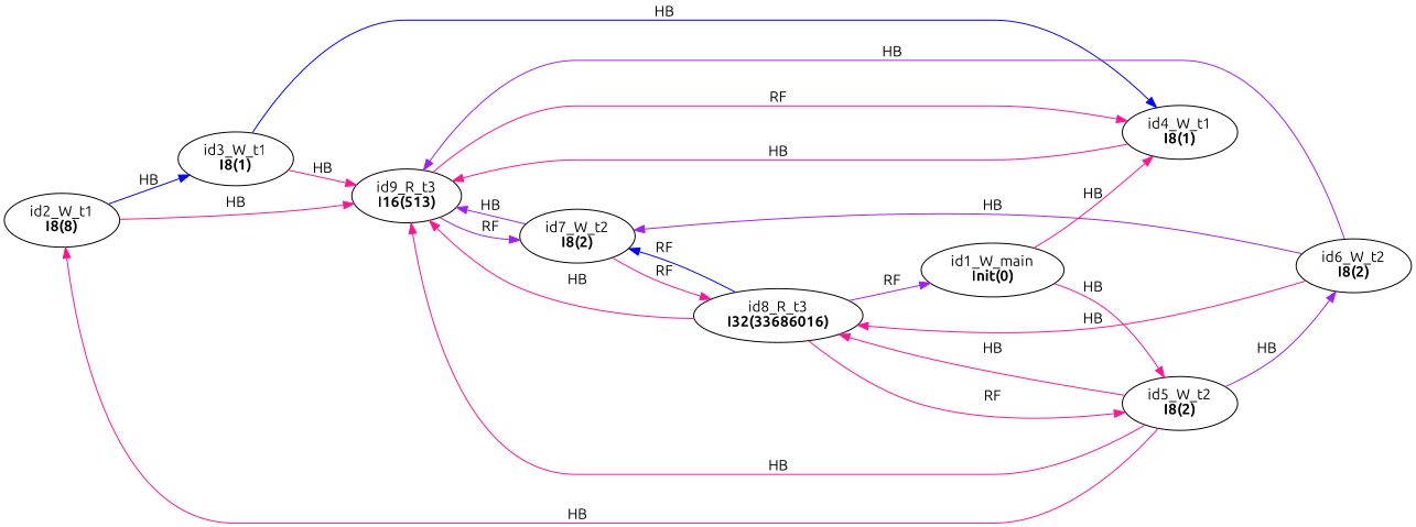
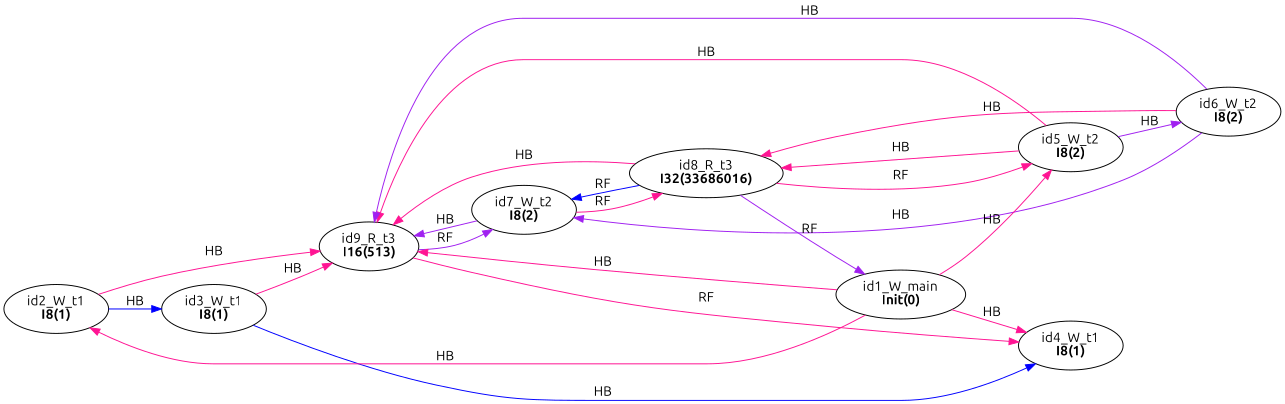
  digraph {
    fontname=Ubuntu
    rankdir=LR
    splines=true
    node [fontname=Ubuntu]
    edge [color=deeppink fontname=Ubuntu]
-   n1 [label=<id2_W_t1<br/><B>I8(8)</B>>]
+   n1 [label=<id2_W_t1<br/><B>I8(1)</B>>]
    n2 [label=<id3_W_t1<br/><B>I8(1)</B>>]
    n3 [label=<id9_R_t3<br/><B>I16(513)</B>>]
    n4 [label=<id4_W_t1<br/><B>I8(1)</B>>]
    n5 [label=<id7_W_t2<br/><B>I8(2)</B>>]
    n6 [label=<id5_W_t2<br/><B>I8(2)</B>>]
    n7 [label=<id6_W_t2<br/><B>I8(2)</B>>]
    n8 [label=<id8_R_t3<br/><B>I32(33686016)</B>>]
    n9 [label=<id1_W_main<br/><B>Init(0)</B>>]
    n1 -> n2 [color=blue label=HB]
    n1 -> n3 [label=HB]
    n2 -> n3 [label=HB]
    n2 -> n4 [color=blue label=HB]
    n3 -> n4 [label=RF]
    n3 -> n5 [color=purple label=RF]
-   n4 -> n3 [label=HB]
+   n9 -> n3 [label=HB]
    n5 -> n3 [color=purple label=HB]
    n5 -> n8 [label=RF]
    n6 -> n3 [label=HB]
    n6 -> n7 [color=purple label=HB]
    n6 -> n8 [label=HB]
    n7 -> n3 [color=purple label=HB]
    n7 -> n5 [color=purple label=HB]
    n7 -> n8 [label=HB]
    n8 -> n3 [label=HB]
    n8 -> n5 [color=blue label=RF]
    n8 -> n6 [label=RF]
    n8 -> n9 [color=purple label=RF]
-   n6 -> n1 [label=HB]
+   n9 -> n1 [label=HB]
    n9 -> n4 [label=HB]
    n9 -> n6 [label=HB]
  }
